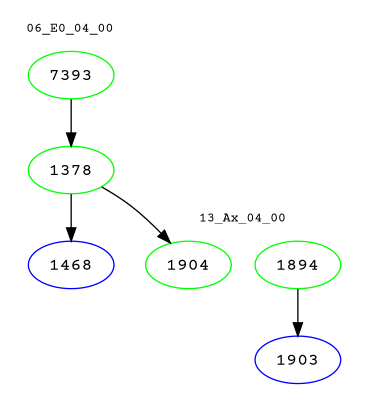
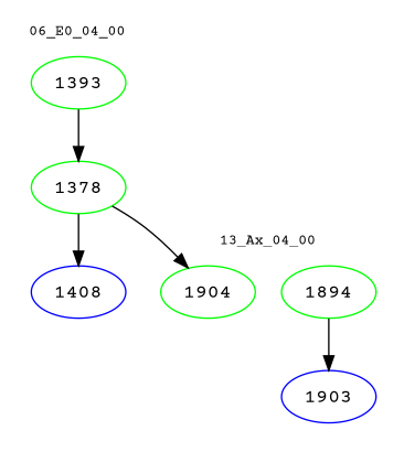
  digraph {
    fontname="Courier Prime"
    node [color=green fontname="Courier Prime"]
    edge [color=black fontname="Courier Prime"]
    n1 [label=1894]
    n2 [color=blue label=1903]
    n3 [label=1904]
-   n4 [label=7393]
+   n4 [label=1393]
    n5 [label=1378]
-   n6 [color=blue label=1468]
+   n6 [color=blue label=1408]
    subgraph cluster_1 {
      color=white
      fontsize=10
      label="13_Ax_04_00"
      n1
      n2
      n3
    }
    subgraph cluster_2 {
      color=white
      fontsize=10
      label="06_E0_04_00"
      n4
      n5
      n6
    }
    n1 -> n2
    n4 -> n5
    n5 -> n3
    n5 -> n6
  }
